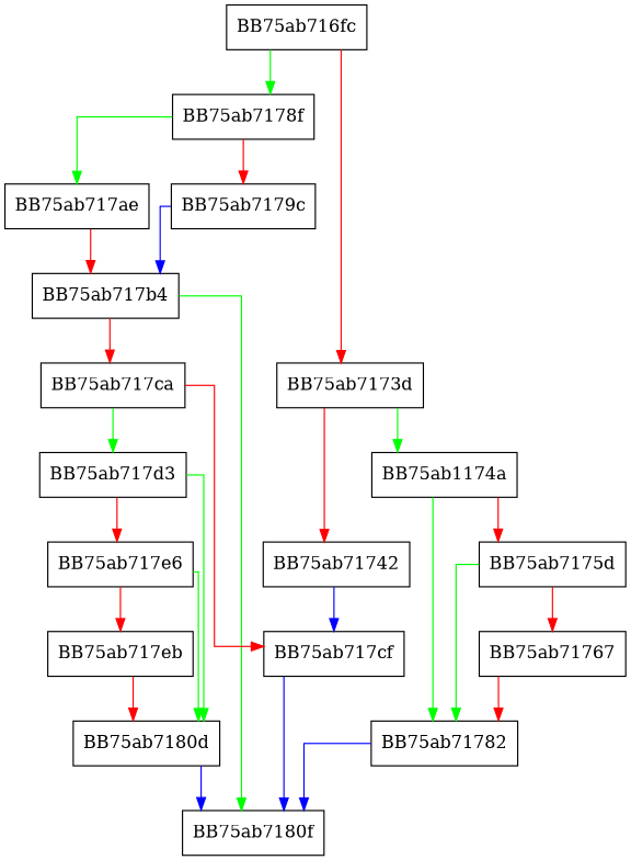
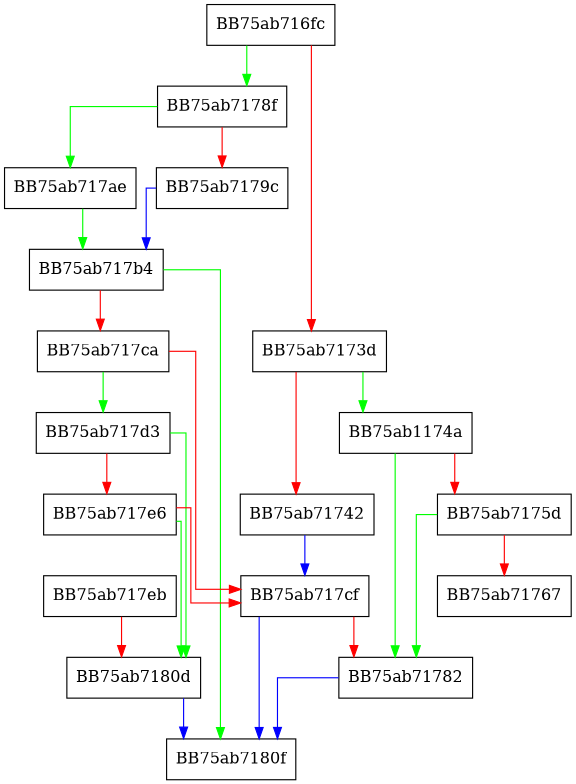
  digraph {
    splines=ortho
    node [shape=box]
    edge [color=red]
    BB75ab716fc
    BB75ab7178f
    BB75ab7173d
    BB75ab717ae
    BB75ab7179c
    n6 [label=BB75ab1174a]
    BB75ab71742
    BB75ab717b4
    BB75ab71782
    BB75ab7175d
    BB75ab717cf
    BB75ab7180f
    BB75ab71767
    BB75ab717ca
    BB75ab717d3
    BB75ab7180d
    BB75ab717e6
    BB75ab717eb
    BB75ab716fc -> BB75ab7178f [color=green]
    BB75ab716fc -> BB75ab7173d
    BB75ab7178f -> BB75ab717ae [color=green]
    BB75ab7178f -> BB75ab7179c
    BB75ab7173d -> n6 [color=green]
    BB75ab7173d -> BB75ab71742
-   BB75ab717ae -> BB75ab717b4
+   BB75ab717ae -> BB75ab717b4 [color=green]
    BB75ab7179c -> BB75ab717b4 [color=blue]
    n6 -> BB75ab71782 [color=green]
    n6 -> BB75ab7175d
    BB75ab71742 -> BB75ab717cf [color=blue]
    BB75ab717b4 -> BB75ab7180f [color=green]
    BB75ab717b4 -> BB75ab717ca
    BB75ab71782 -> BB75ab7180f [color=blue]
    BB75ab7175d -> BB75ab71782 [color=green]
    BB75ab7175d -> BB75ab71767
    BB75ab717cf -> BB75ab7180f [color=blue]
-   BB75ab71767 -> BB75ab71782
+   BB75ab717cf -> BB75ab71782
    BB75ab717ca -> BB75ab717cf
    BB75ab717ca -> BB75ab717d3 [color=green]
    BB75ab717d3 -> BB75ab7180d [color=green]
    BB75ab717d3 -> BB75ab717e6
    BB75ab7180d -> BB75ab7180f [color=blue]
    BB75ab717e6 -> BB75ab7180d [color=green]
-   BB75ab717e6 -> BB75ab717eb
+   BB75ab717e6 -> BB75ab717cf
    BB75ab717eb -> BB75ab7180d
  }
